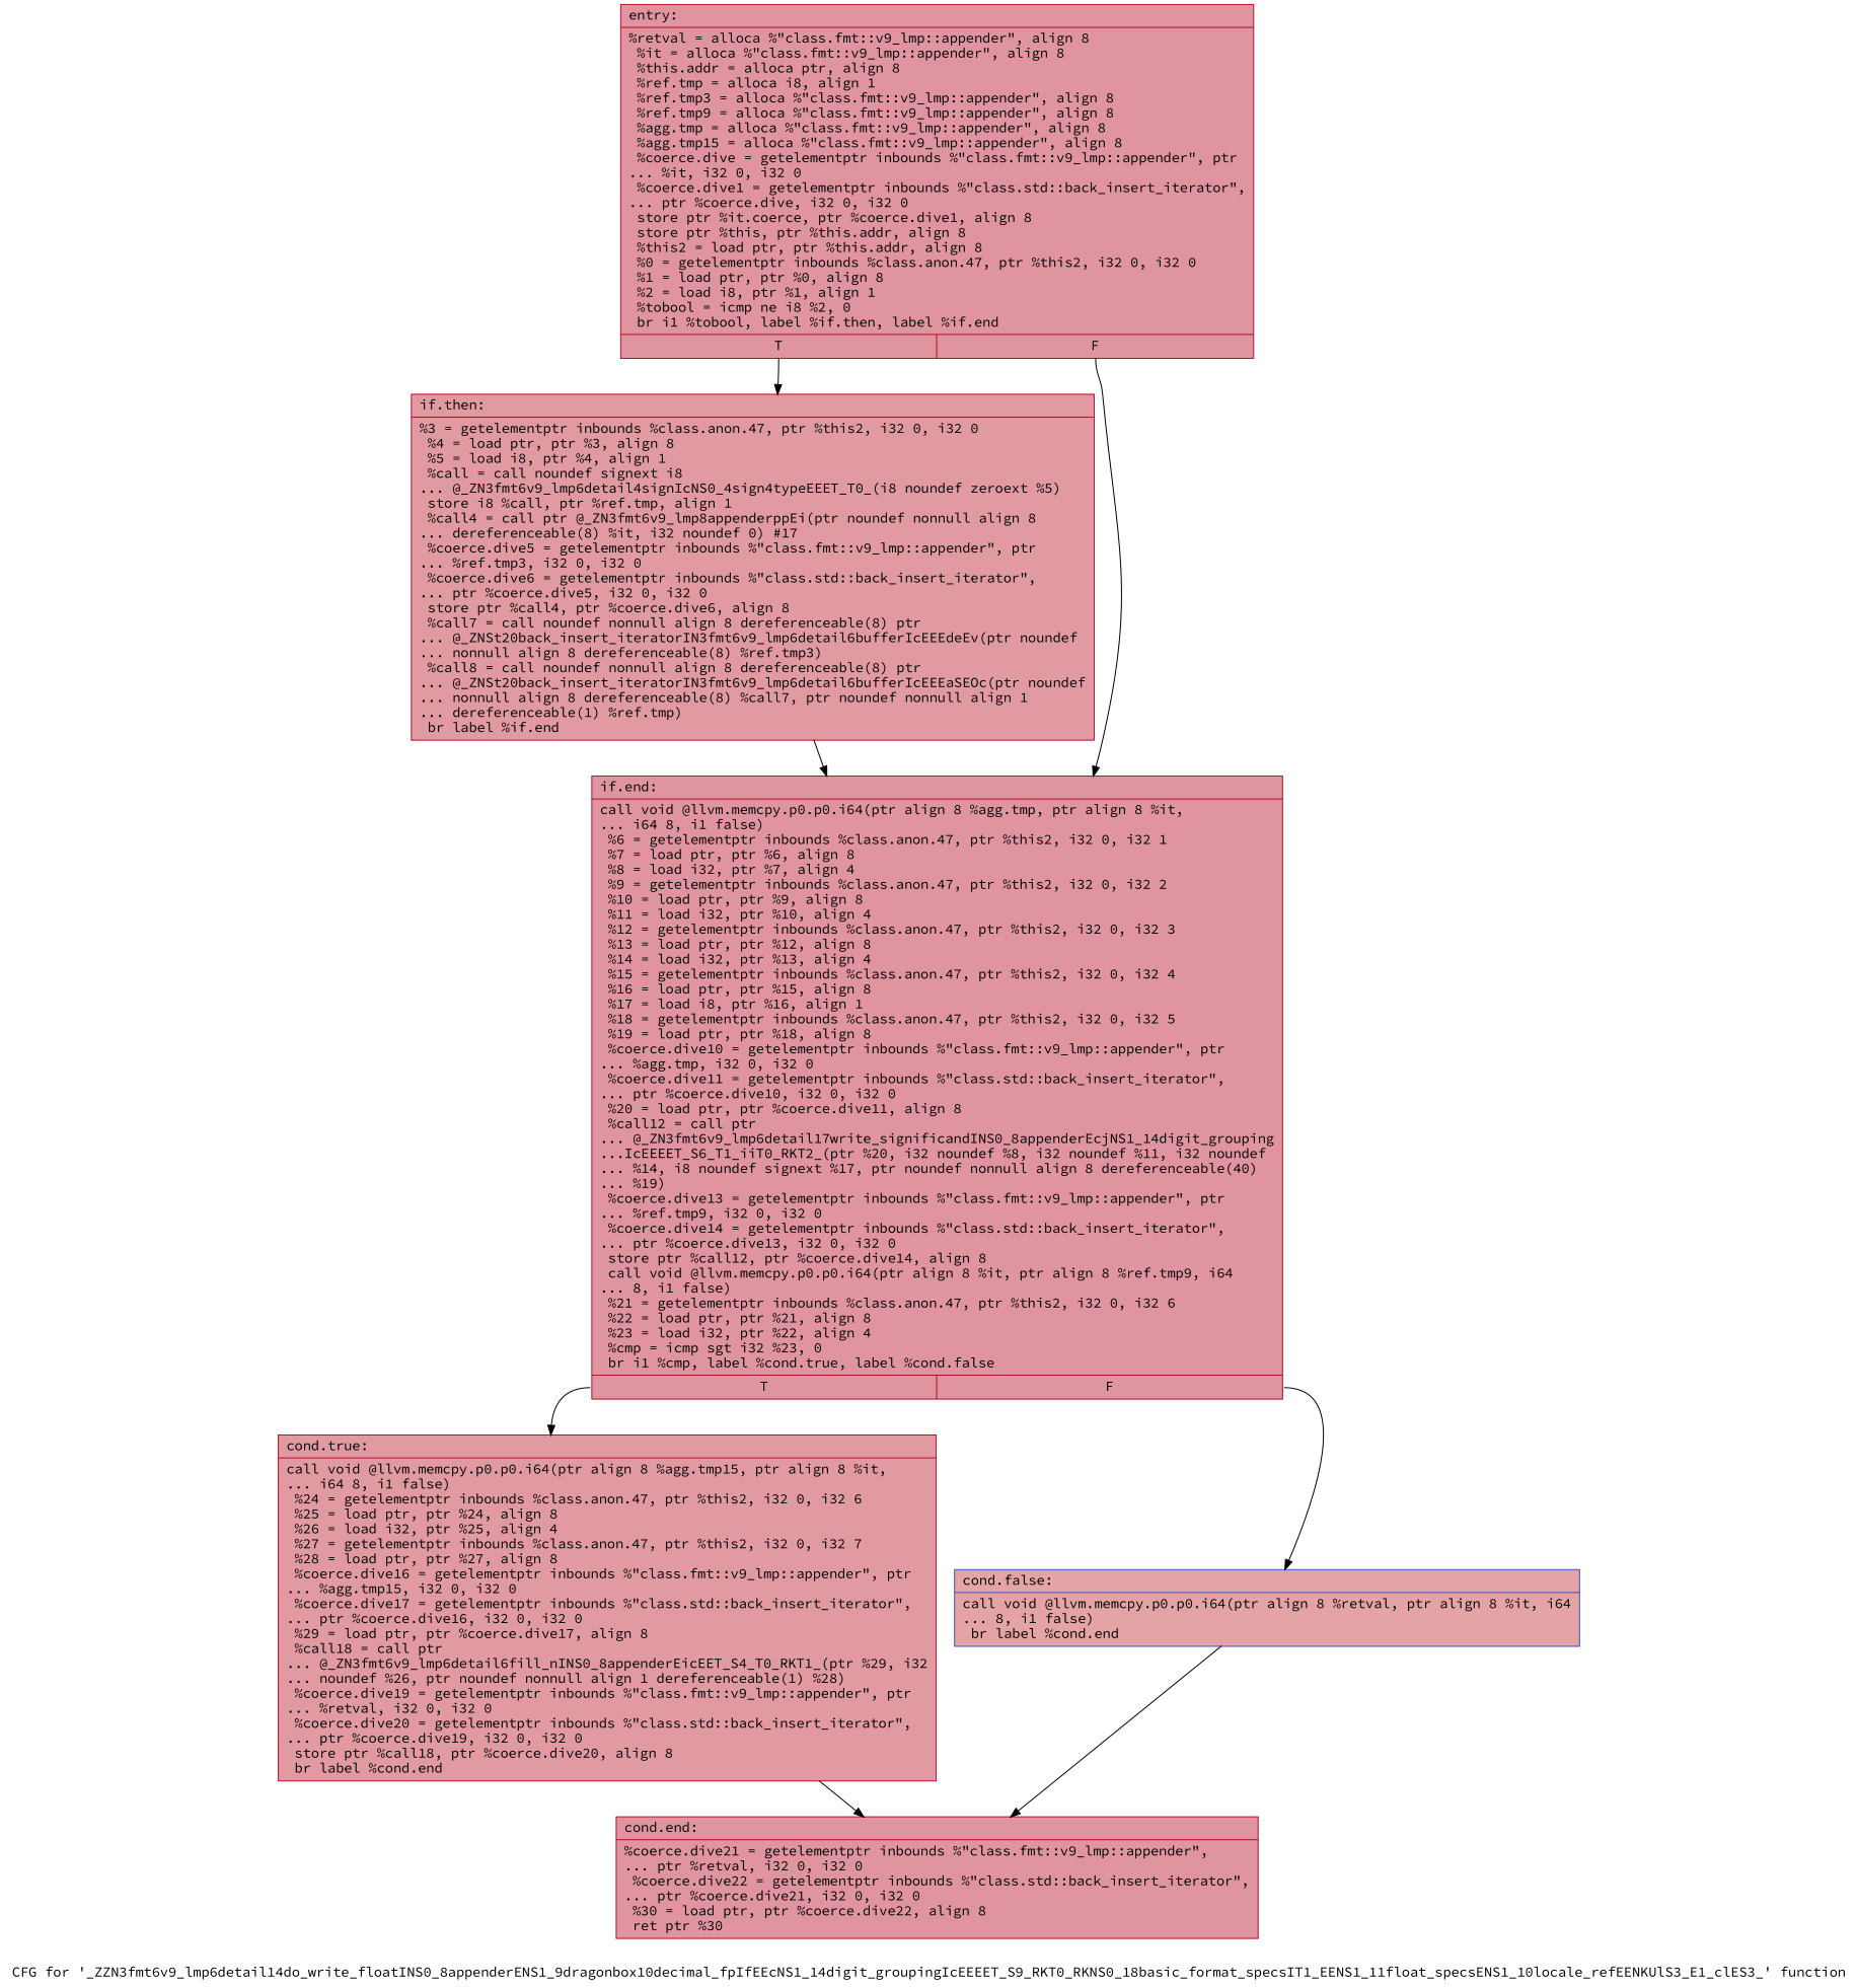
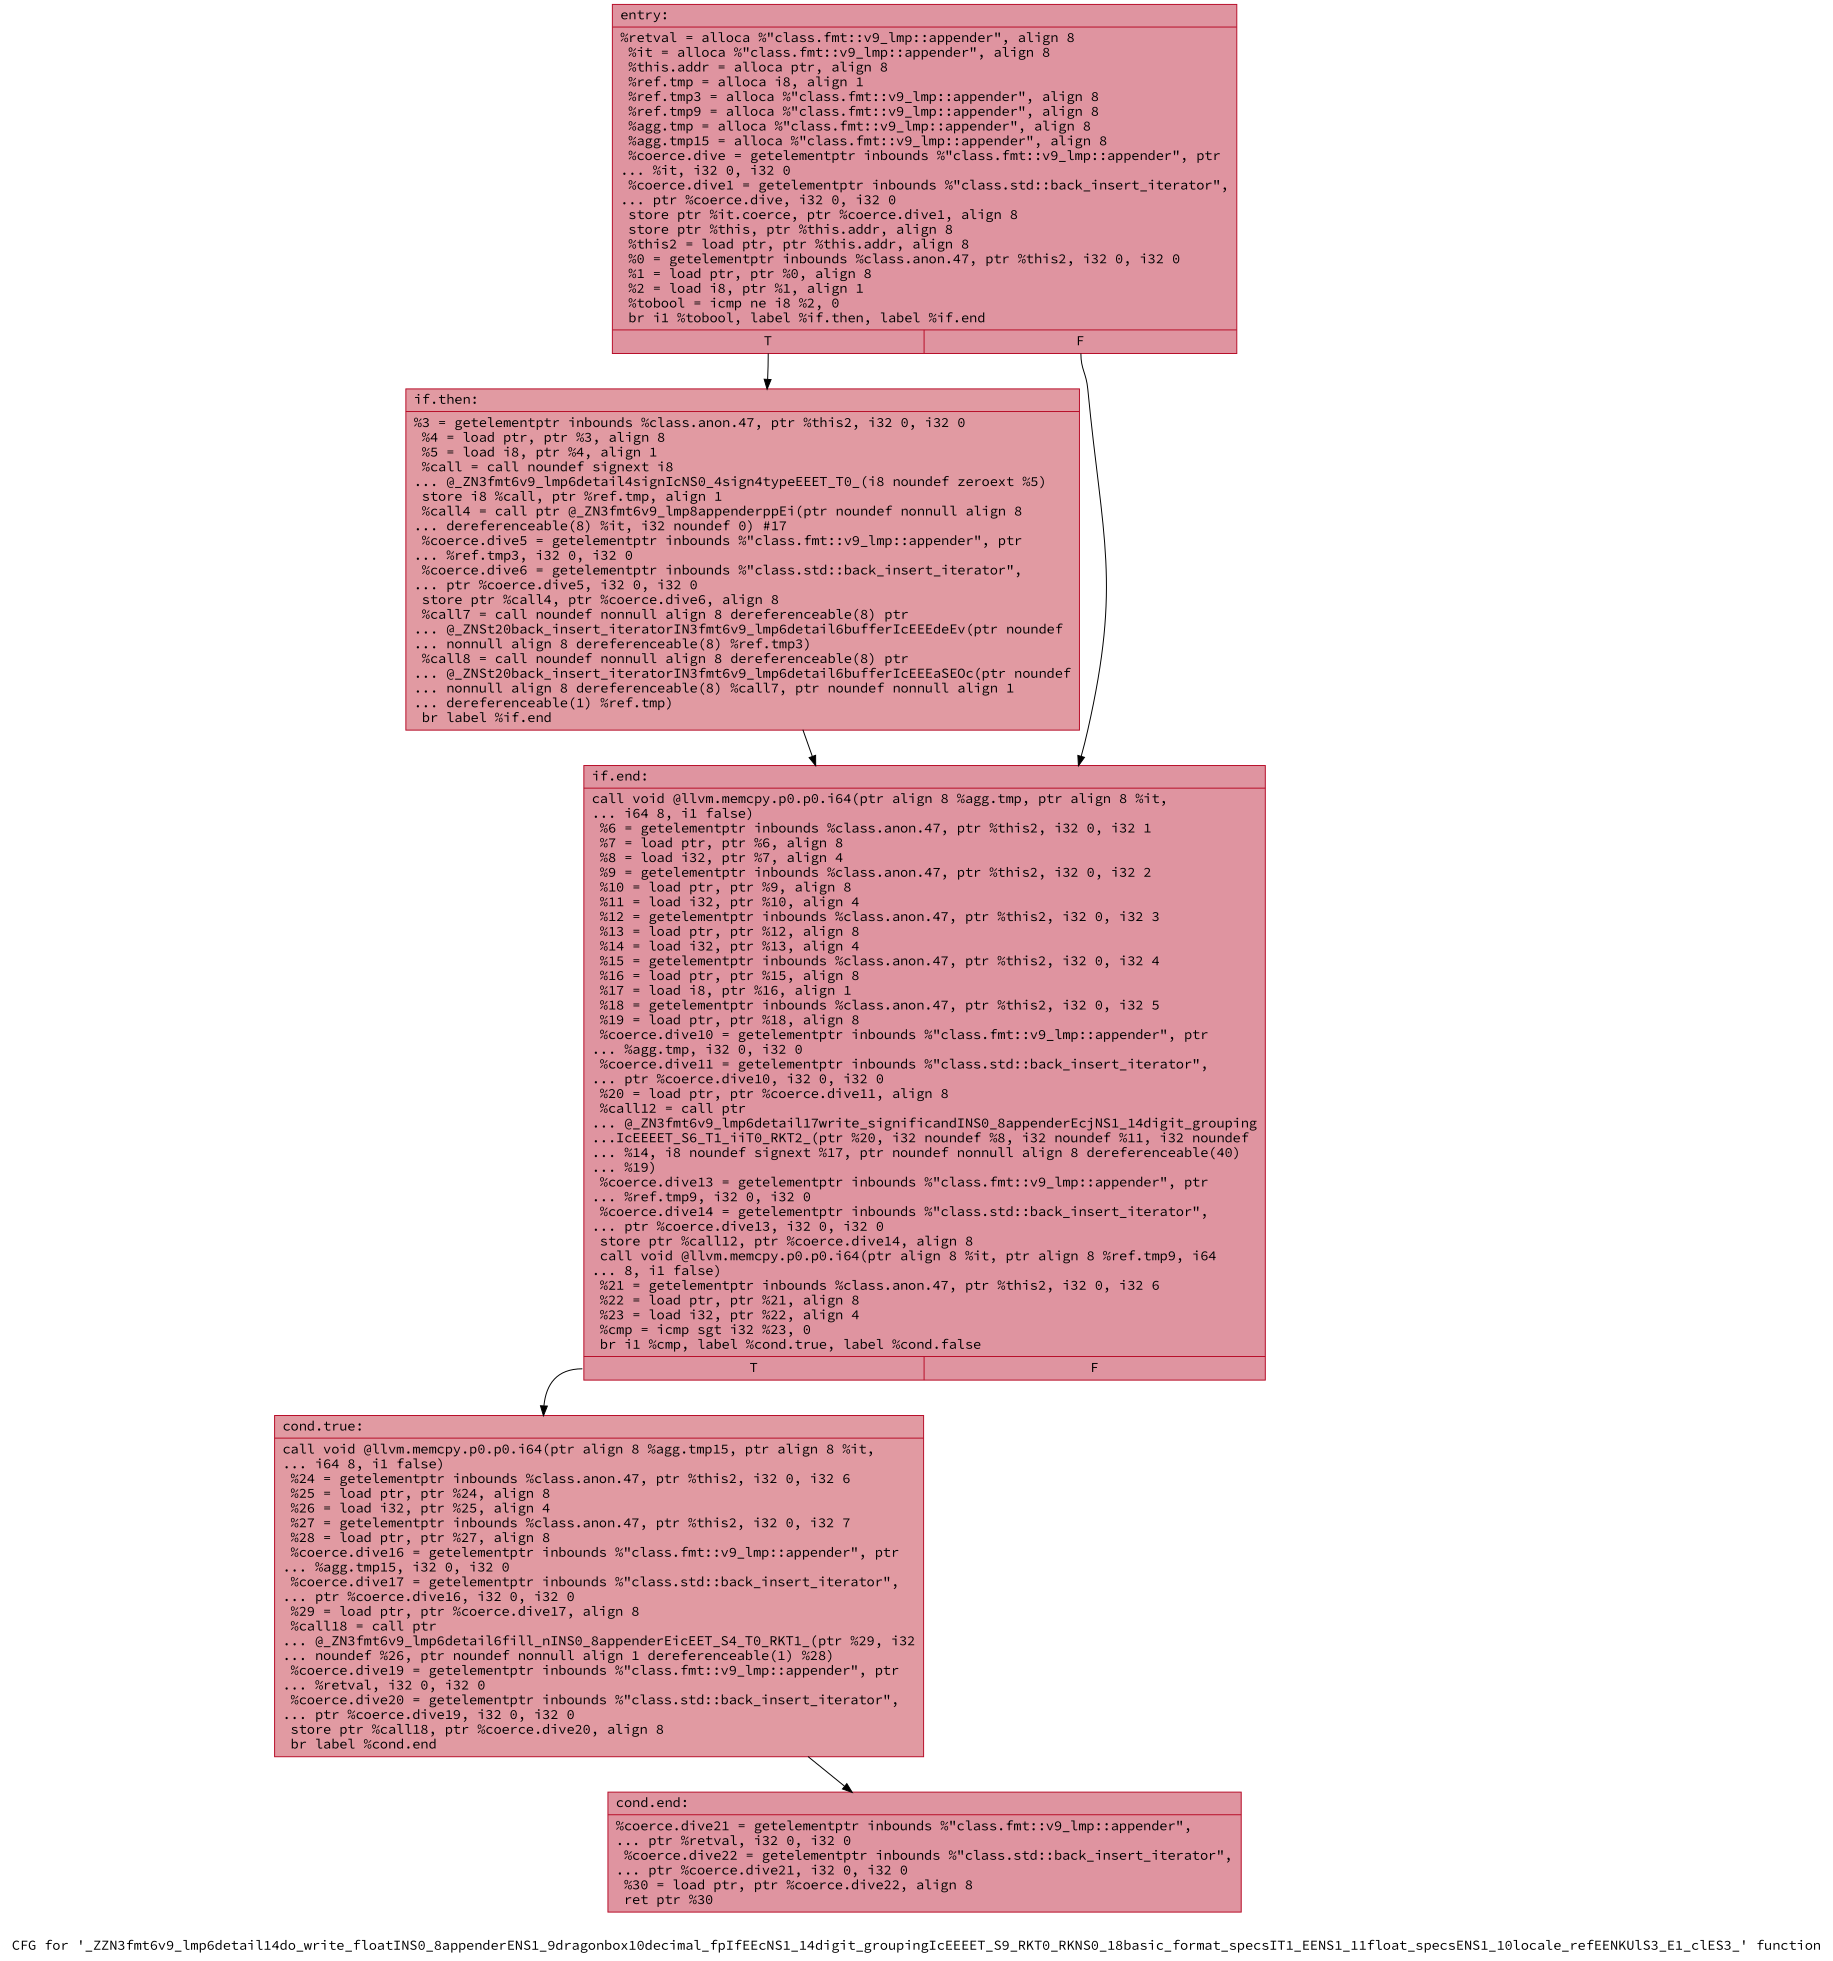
  digraph {
    label="CFG for '_ZZN3fmt6v9_lmp6detail14do_write_floatINS0_8appenderENS1_9dragonbox10decimal_fpIfEEcNS1_14digit_groupingIcEEEET_S9_RKT0_RKNS0_18basic_format_specsIT1_EENS1_11float_specsENS1_10locale_refEENKUlS3_E1_clES3_' function"
    fontname="Source Code Pro"
    node [color="#b70d28ff" fillcolor="#b70d2870" fontname="Source Code Pro" shape=record style=filled]
    edge [fontname="Source Code Pro"]
    n1 [label="{entry:\l|  %retval = alloca %\"class.fmt::v9_lmp::appender\", align 8\l  %it = alloca %\"class.fmt::v9_lmp::appender\", align 8\l  %this.addr = alloca ptr, align 8\l  %ref.tmp = alloca i8, align 1\l  %ref.tmp3 = alloca %\"class.fmt::v9_lmp::appender\", align 8\l  %ref.tmp9 = alloca %\"class.fmt::v9_lmp::appender\", align 8\l  %agg.tmp = alloca %\"class.fmt::v9_lmp::appender\", align 8\l  %agg.tmp15 = alloca %\"class.fmt::v9_lmp::appender\", align 8\l  %coerce.dive = getelementptr inbounds %\"class.fmt::v9_lmp::appender\", ptr\l... %it, i32 0, i32 0\l  %coerce.dive1 = getelementptr inbounds %\"class.std::back_insert_iterator\",\l... ptr %coerce.dive, i32 0, i32 0\l  store ptr %it.coerce, ptr %coerce.dive1, align 8\l  store ptr %this, ptr %this.addr, align 8\l  %this2 = load ptr, ptr %this.addr, align 8\l  %0 = getelementptr inbounds %class.anon.47, ptr %this2, i32 0, i32 0\l  %1 = load ptr, ptr %0, align 8\l  %2 = load i8, ptr %1, align 1\l  %tobool = icmp ne i8 %2, 0\l  br i1 %tobool, label %if.then, label %if.end\l|{<s0>T|<s1>F}}"]
    n2 [fillcolor="#bb1b2c70" label="{if.then:\l|  %3 = getelementptr inbounds %class.anon.47, ptr %this2, i32 0, i32 0\l  %4 = load ptr, ptr %3, align 8\l  %5 = load i8, ptr %4, align 1\l  %call = call noundef signext i8\l... @_ZN3fmt6v9_lmp6detail4signIcNS0_4sign4typeEEET_T0_(i8 noundef zeroext %5)\l  store i8 %call, ptr %ref.tmp, align 1\l  %call4 = call ptr @_ZN3fmt6v9_lmp8appenderppEi(ptr noundef nonnull align 8\l... dereferenceable(8) %it, i32 noundef 0) #17\l  %coerce.dive5 = getelementptr inbounds %\"class.fmt::v9_lmp::appender\", ptr\l... %ref.tmp3, i32 0, i32 0\l  %coerce.dive6 = getelementptr inbounds %\"class.std::back_insert_iterator\",\l... ptr %coerce.dive5, i32 0, i32 0\l  store ptr %call4, ptr %coerce.dive6, align 8\l  %call7 = call noundef nonnull align 8 dereferenceable(8) ptr\l... @_ZNSt20back_insert_iteratorIN3fmt6v9_lmp6detail6bufferIcEEEdeEv(ptr noundef\l... nonnull align 8 dereferenceable(8) %ref.tmp3)\l  %call8 = call noundef nonnull align 8 dereferenceable(8) ptr\l... @_ZNSt20back_insert_iteratorIN3fmt6v9_lmp6detail6bufferIcEEEaSEOc(ptr noundef\l... nonnull align 8 dereferenceable(8) %call7, ptr noundef nonnull align 1\l... dereferenceable(1) %ref.tmp)\l  br label %if.end\l}"]
    n3 [label="{if.end:\l|  call void @llvm.memcpy.p0.p0.i64(ptr align 8 %agg.tmp, ptr align 8 %it,\l... i64 8, i1 false)\l  %6 = getelementptr inbounds %class.anon.47, ptr %this2, i32 0, i32 1\l  %7 = load ptr, ptr %6, align 8\l  %8 = load i32, ptr %7, align 4\l  %9 = getelementptr inbounds %class.anon.47, ptr %this2, i32 0, i32 2\l  %10 = load ptr, ptr %9, align 8\l  %11 = load i32, ptr %10, align 4\l  %12 = getelementptr inbounds %class.anon.47, ptr %this2, i32 0, i32 3\l  %13 = load ptr, ptr %12, align 8\l  %14 = load i32, ptr %13, align 4\l  %15 = getelementptr inbounds %class.anon.47, ptr %this2, i32 0, i32 4\l  %16 = load ptr, ptr %15, align 8\l  %17 = load i8, ptr %16, align 1\l  %18 = getelementptr inbounds %class.anon.47, ptr %this2, i32 0, i32 5\l  %19 = load ptr, ptr %18, align 8\l  %coerce.dive10 = getelementptr inbounds %\"class.fmt::v9_lmp::appender\", ptr\l... %agg.tmp, i32 0, i32 0\l  %coerce.dive11 = getelementptr inbounds %\"class.std::back_insert_iterator\",\l... ptr %coerce.dive10, i32 0, i32 0\l  %20 = load ptr, ptr %coerce.dive11, align 8\l  %call12 = call ptr\l... @_ZN3fmt6v9_lmp6detail17write_significandINS0_8appenderEcjNS1_14digit_grouping\l...IcEEEET_S6_T1_iiT0_RKT2_(ptr %20, i32 noundef %8, i32 noundef %11, i32 noundef\l... %14, i8 noundef signext %17, ptr noundef nonnull align 8 dereferenceable(40)\l... %19)\l  %coerce.dive13 = getelementptr inbounds %\"class.fmt::v9_lmp::appender\", ptr\l... %ref.tmp9, i32 0, i32 0\l  %coerce.dive14 = getelementptr inbounds %\"class.std::back_insert_iterator\",\l... ptr %coerce.dive13, i32 0, i32 0\l  store ptr %call12, ptr %coerce.dive14, align 8\l  call void @llvm.memcpy.p0.p0.i64(ptr align 8 %it, ptr align 8 %ref.tmp9, i64\l... 8, i1 false)\l  %21 = getelementptr inbounds %class.anon.47, ptr %this2, i32 0, i32 6\l  %22 = load ptr, ptr %21, align 8\l  %23 = load i32, ptr %22, align 4\l  %cmp = icmp sgt i32 %23, 0\l  br i1 %cmp, label %cond.true, label %cond.false\l|{<s0>T|<s1>F}}"]
    n4 [fillcolor="#bb1b2c70" label="{cond.true:\l|  call void @llvm.memcpy.p0.p0.i64(ptr align 8 %agg.tmp15, ptr align 8 %it,\l... i64 8, i1 false)\l  %24 = getelementptr inbounds %class.anon.47, ptr %this2, i32 0, i32 6\l  %25 = load ptr, ptr %24, align 8\l  %26 = load i32, ptr %25, align 4\l  %27 = getelementptr inbounds %class.anon.47, ptr %this2, i32 0, i32 7\l  %28 = load ptr, ptr %27, align 8\l  %coerce.dive16 = getelementptr inbounds %\"class.fmt::v9_lmp::appender\", ptr\l... %agg.tmp15, i32 0, i32 0\l  %coerce.dive17 = getelementptr inbounds %\"class.std::back_insert_iterator\",\l... ptr %coerce.dive16, i32 0, i32 0\l  %29 = load ptr, ptr %coerce.dive17, align 8\l  %call18 = call ptr\l... @_ZN3fmt6v9_lmp6detail6fill_nINS0_8appenderEicEET_S4_T0_RKT1_(ptr %29, i32\l... noundef %26, ptr noundef nonnull align 1 dereferenceable(1) %28)\l  %coerce.dive19 = getelementptr inbounds %\"class.fmt::v9_lmp::appender\", ptr\l... %retval, i32 0, i32 0\l  %coerce.dive20 = getelementptr inbounds %\"class.std::back_insert_iterator\",\l... ptr %coerce.dive19, i32 0, i32 0\l  store ptr %call18, ptr %coerce.dive20, align 8\l  br label %cond.end\l}"]
-   n5 [color="#3d50c3ff" fillcolor="#c32e3170" label="{cond.false:\l|  call void @llvm.memcpy.p0.p0.i64(ptr align 8 %retval, ptr align 8 %it, i64\l... 8, i1 false)\l  br label %cond.end\l}"]
    n6 [label="{cond.end:\l|  %coerce.dive21 = getelementptr inbounds %\"class.fmt::v9_lmp::appender\",\l... ptr %retval, i32 0, i32 0\l  %coerce.dive22 = getelementptr inbounds %\"class.std::back_insert_iterator\",\l... ptr %coerce.dive21, i32 0, i32 0\l  %30 = load ptr, ptr %coerce.dive22, align 8\l  ret ptr %30\l}"]
    n1 -> n2 [tailport=s0]
    n1 -> n3 [tailport=s1]
    n2 -> n3
    n3 -> n4 [tailport=s0]
-   n3 -> n5 [tailport=s1]
    n4 -> n6
-   n5 -> n6
  }
